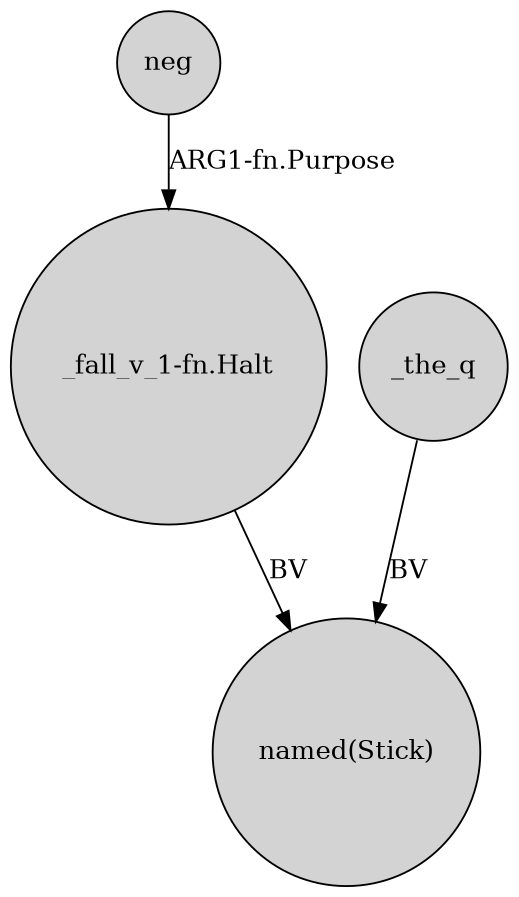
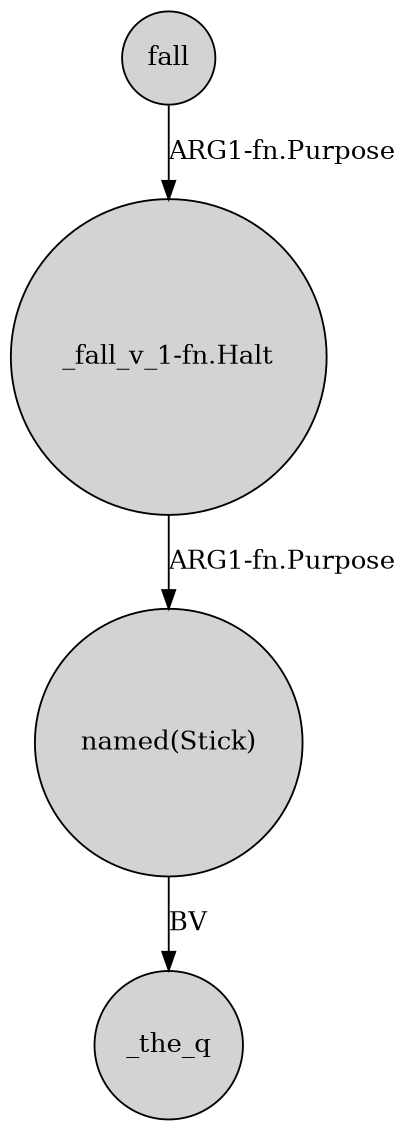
  digraph {
    node [shape=circle style=filled]
-   neg
+   neg [label=fall]
    "_fall_v_1-fn.Halt"
    "named(Stick)"
    _the_q
    neg -> "_fall_v_1-fn.Halt" [label="ARG1-fn.Purpose"]
-   "_fall_v_1-fn.Halt" -> "named(Stick)" [label=BV]
-   _the_q -> "named(Stick)" [label=BV]
+   "_fall_v_1-fn.Halt" -> "named(Stick)" [label="ARG1-fn.Purpose"]
+   "named(Stick)" -> _the_q [label=BV]
  }
